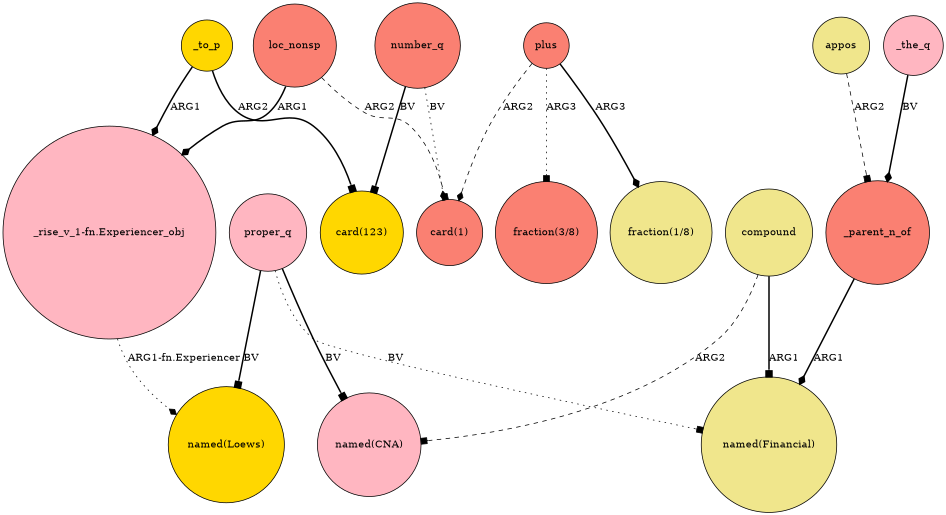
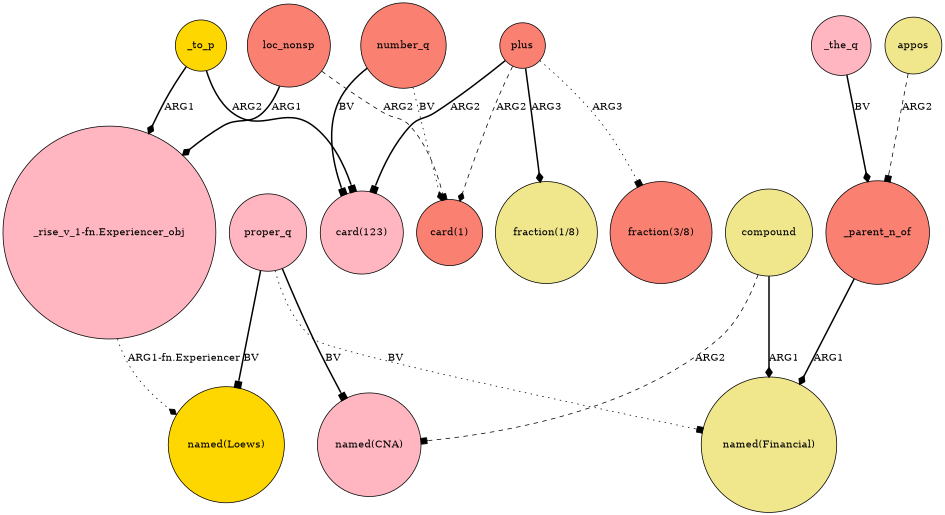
  digraph {
    node [fillcolor=salmon shape=circle style=filled]
    edge [arrowhead=box style=bold]
    proper_q [fillcolor=lightpink]
    "named(Loews)" [fillcolor=gold]
    "named(CNA)" [fillcolor=lightpink]
    "named(Financial)" [fillcolor=khaki]
    "_rise_v_1-fn.Experiencer_obj" [fillcolor=lightpink]
    loc_nonsp
    "card(1)"
    number_q
-   "card(123)" [fillcolor=gold]
+   "card(123)" [fillcolor=lightpink]
    _the_q [fillcolor=lightpink]
    _parent_n_of
    plus
    "fraction(1/8)" [fillcolor=khaki]
    "fraction(3/8)"
    compound [fillcolor=khaki]
    appos [fillcolor=khaki]
    _to_p [fillcolor=gold]
    proper_q -> "named(Loews)" [label=BV]
    proper_q -> "named(CNA)" [label=BV]
    proper_q -> "named(Financial)" [label=BV style=dotted]
    "_rise_v_1-fn.Experiencer_obj" -> "named(Loews)" [arrowhead=diamond label="ARG1-fn.Experiencer" style=dotted]
    loc_nonsp -> "_rise_v_1-fn.Experiencer_obj" [arrowhead=diamond label=ARG1]
    loc_nonsp -> "card(1)" [label=ARG2 style=dashed]
    number_q -> "card(1)" [arrowhead=diamond label=BV style=dotted]
    number_q -> "card(123)" [label=BV]
    _the_q -> _parent_n_of [arrowhead=diamond label=BV]
    _parent_n_of -> "named(Financial)" [arrowhead=diamond label=ARG1]
    plus -> "card(1)" [arrowhead=diamond label=ARG2 style=dashed]
+   plus -> "card(123)" [label=ARG2]
    plus -> "fraction(1/8)" [arrowhead=diamond label=ARG3]
    plus -> "fraction(3/8)" [label=ARG3 style=dotted]
    compound -> "named(CNA)" [label=ARG2 style=dashed]
-   compound -> "named(Financial)" [label=ARG1]
+   compound -> "named(Financial)" [arrowhead=diamond label=ARG1]
    appos -> _parent_n_of [label=ARG2 style=dashed]
    _to_p -> "_rise_v_1-fn.Experiencer_obj" [arrowhead=diamond label=ARG1]
    _to_p -> "card(123)" [label=ARG2]
  }
